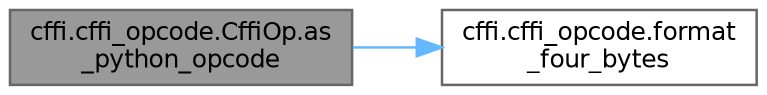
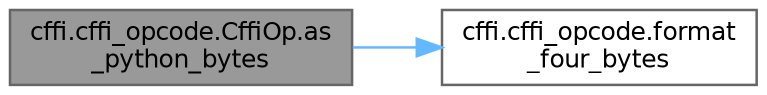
  digraph {
    rankdir=LR
    node [fontname=Helvetica fontsize=10 shape=box style=filled]
-   n1 [color=gray40 fillcolor=grey60 fontcolor=black height=0.2 label="cffi.cffi_opcode.CffiOp.as\l_python_opcode" width=0.4]
+   n1 [color=gray40 fillcolor=grey60 fontcolor=black height=0.2 label="cffi.cffi_opcode.CffiOp.as\l_python_bytes" width=0.4]
    n2 [color=grey40 fillcolor=white height=0.2 label="cffi.cffi_opcode.format\l_four_bytes" width=0.4]
    n1 -> n2 [color=steelblue1 fontname=Helvetica fontsize=10 labelfontname=Helvetica labelfontsize=10 style=solid]
  }
